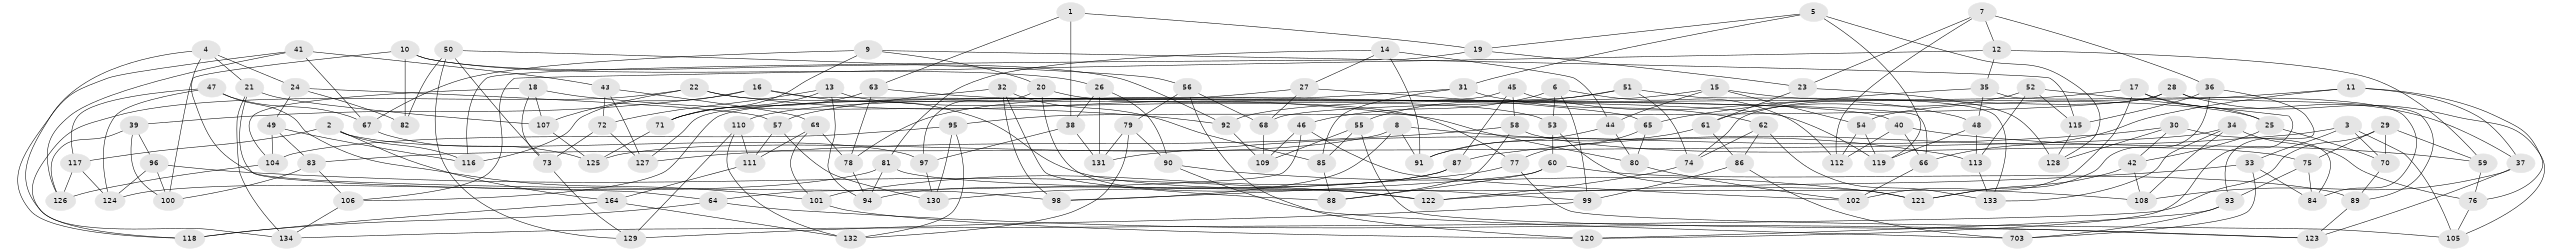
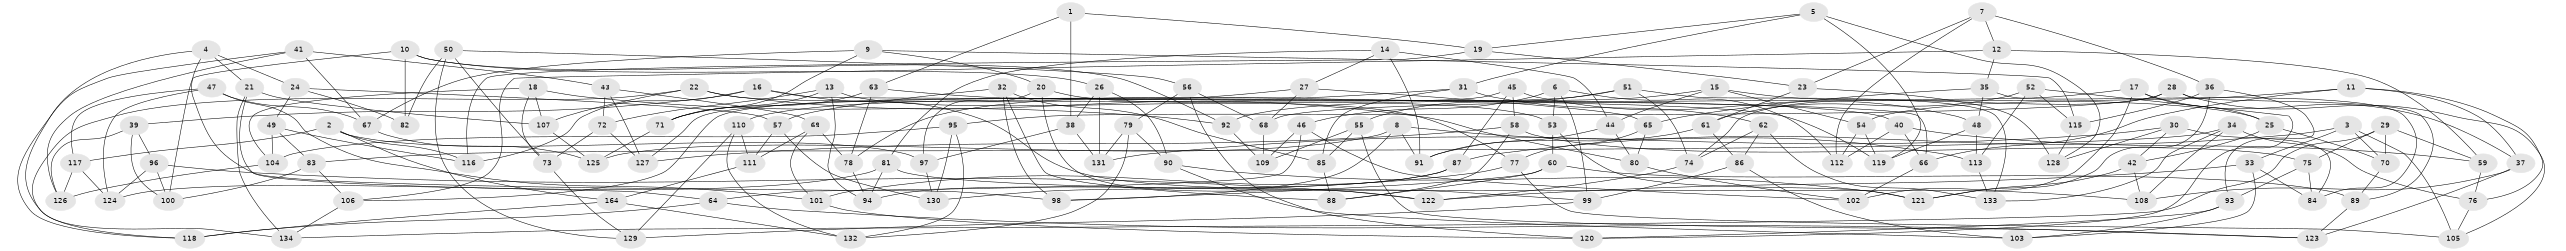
  graph {
    fontname="DejaVu Sans"
    node [color=gray90 fontname="DejaVu Sans" style=filled]
    edge [fontname="DejaVu Sans"]
    1
    19
    38
    63
    116
    23
    97
    131
    119
    71
    78
    2
    n13 [label=164]
    117
    130
    118
    132
    126
    124
    3
    33
    70
    87
    105
    122
    84
-   103 [label=703]
+   103
    89
    94
    4
    21
    24
    98
    134
    107
    64
    82
    49
    57
    5
    31
    128
    62
    85
    127
    6
    46
    53
    99
    112
    102
    109
    121
    60
    129
    7
    12
    36
    35
    59
    106
    61
    115
    93
    8
    91
    113
    125
    133
    9
    20
    67
    10
    26
    92
    100
    90
    11
    37
    54
    66
    76
    108
    123
    65
    48
    13
    72
    77
    73
    101
    14
    27
    44
    81
    68
    110
    80
    15
    25
    42
    16
    39
    96
    17
    18
    104
    22
    40
    86
    83
    111
    28
    74
    95
    29
    75
    30
    88
    32
    34
    120
    41
    43
    69
    45
    58
    47
    50
    56
    79
    51
    55
    52
    1 -- 19
    1 -- 38
    1 -- 63
    19 -- 116
    19 -- 23
    38 -- 97
    38 -- 131
    63 -- 119
    63 -- 71
    63 -- 78
    23 -- 128
    23 -- 61
    97 -- 130
    71 -- 125
    78 -- 94
    2 -- 116
    2 -- 97
    2 -- n13
    2 -- 117
    n13 -- 118
    n13 -- 132
    117 -- 126
    117 -- 124
    3 -- 33
    3 -- 70
    3 -- 87
    3 -- 105
    33 -- 122
    33 -- 84
    33 -- 103
    70 -- 89
    87 -- 130
    87 -- 94
    89 -- 123
    4 -- 21
    4 -- 24
    4 -- 98
    4 -- 134
    21 -- 134
    21 -- 107
    21 -- 64
    24 -- 82
    24 -- 49
    24 -- 57
    107 -- 125
    64 -- 118
    64 -- 123
    49 -- 116
    49 -- 104
    49 -- 83
    57 -- 130
    57 -- 111
    5 -- 19
    5 -- 119
    5 -- 31
    5 -- 128
    31 -- 62
    31 -- 85
    31 -- 127
    62 -- 133
    62 -- 86
    62 -- 74
    85 -- 88
    6 -- 46
    6 -- 53
    6 -- 99
    6 -- 112
    46 -- 64
    46 -- 102
    46 -- 109
    53 -- 121
    53 -- 60
    99 -- 129
    60 -- 89
    60 -- 98
    60 -- 88
    7 -- 23
    7 -- 112
    7 -- 12
    7 -- 36
    12 -- 35
    12 -- 59
    12 -- 106
    36 -- 121
    36 -- 115
    36 -- 93
    35 -- 84
    35 -- 65
    35 -- 48
    59 -- 76
    106 -- 134
    61 -- 91
    61 -- 86
    115 -- 128
    93 -- 103
    93 -- 120
    8 -- 98
    8 -- 91
    8 -- 113
    8 -- 125
    113 -- 133
    9 -- 71
    9 -- 115
    9 -- 20
    9 -- 67
    20 -- 97
    20 -- 122
    20 -- 53
    67 -- 125
    10 -- 82
    10 -- 26
    10 -- 92
    10 -- 100
    26 -- 38
    26 -- 131
    26 -- 90
    92 -- 109
    90 -- 103
    90 -- 121
    11 -- 37
    11 -- 54
    11 -- 66
    11 -- 76
    37 -- 108
    37 -- 123
    54 -- 119
    54 -- 112
    66 -- 102
    76 -- 105
    65 -- 77
    65 -- 80
    48 -- 119
    48 -- 113
    13 -- 71
    13 -- 94
    13 -- 72
    13 -- 77
    72 -- 127
    72 -- 73
    77 -- 105
    77 -- 101
    73 -- 129
    101 -- 120
    14 -- 91
    14 -- 27
    14 -- 44
    14 -- 81
    27 -- 65
    27 -- 68
    27 -- 110
    44 -- 91
    44 -- 80
    81 -- 124
    81 -- 94
    81 -- 108
    68 -- 109
    110 -- 132
    110 -- 129
    110 -- 111
    80 -- 102
    15 -- 92
    15 -- 54
    15 -- 44
    15 -- 25
    25 -- 70
    25 -- 42
    42 -- 121
    42 -- 108
    16 -- 116
    16 -- 99
    16 -- 66
    16 -- 39
    39 -- 126
    39 -- 100
    39 -- 96
    96 -- 124
    96 -- 122
    96 -- 100
    17 -- 102
    17 -- 37
    17 -- 68
    17 -- 25
    18 -- 107
    18 -- 92
    18 -- 73
    18 -- 104
    104 -- 126
    22 -- 118
    22 -- 107
    22 -- 80
    22 -- 40
    40 -- 112
    40 -- 59
    40 -- 66
    86 -- 103
    86 -- 99
    83 -- 106
    83 -- 100
    111 -- n13
    28 -- 105
    28 -- 89
    28 -- 74
    28 -- 95
    74 -- 122
    95 -- 130
    95 -- 132
    95 -- 104
    29 -- 70
    29 -- 134
    29 -- 59
    29 -- 75
    75 -- 84
    75 -- 93
    30 -- 131
    30 -- 84
    30 -- 128
    30 -- 42
    32 -- 98
    32 -- 57
    32 -- 85
    32 -- 88
    34 -- 133
    34 -- 76
    34 -- 108
    34 -- 83
    41 -- 118
    41 -- 126
    41 -- 67
    41 -- 43
    43 -- 127
    43 -- 72
    43 -- 69
    69 -- 78
    69 -- 101
    69 -- 111
    45 -- 87
    45 -- 106
    45 -- 48
    45 -- 58
    58 -- 127
    58 -- 75
    58 -- 88
    47 -- 117
    47 -- 124
    47 -- 67
    47 -- 101
    50 -- 82
    50 -- 129
    50 -- 73
    50 -- 56
    56 -- 68
    56 -- 120
    56 -- 79
    79 -- 131
    79 -- 132
    79 -- 90
    51 -- 78
    51 -- 133
    51 -- 74
    51 -- 55
    55 -- 85
    55 -- 109
    55 -- 123
    52 -- 61
    52 -- 115
    52 -- 113
    52 -- 120
  }
